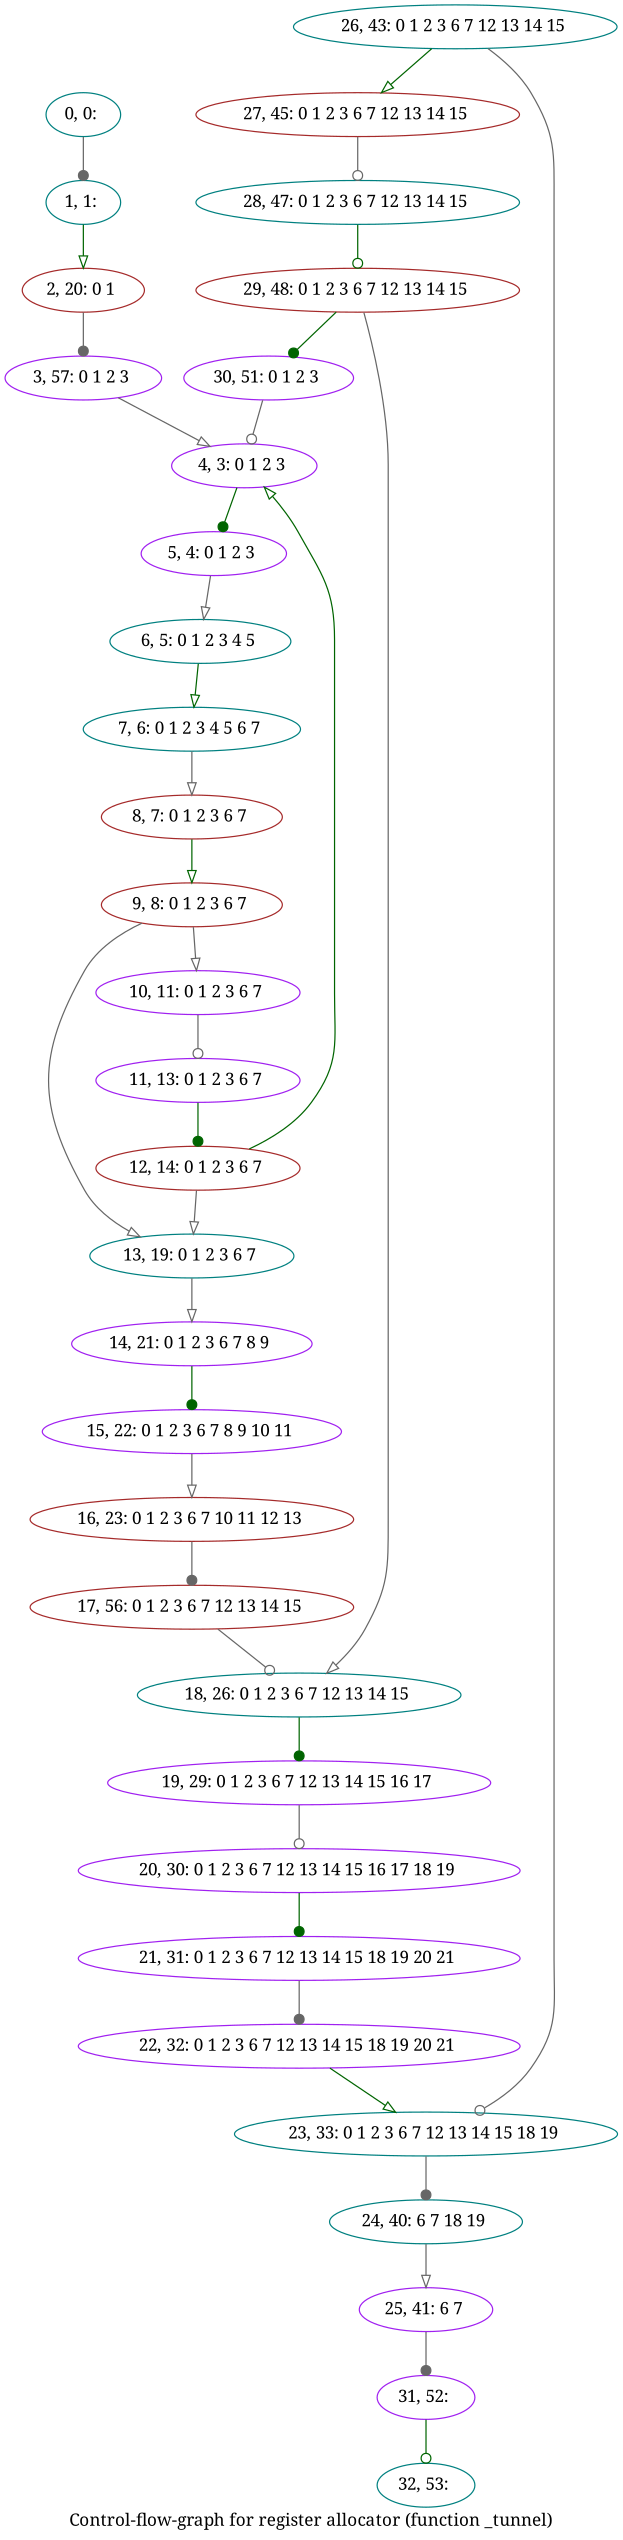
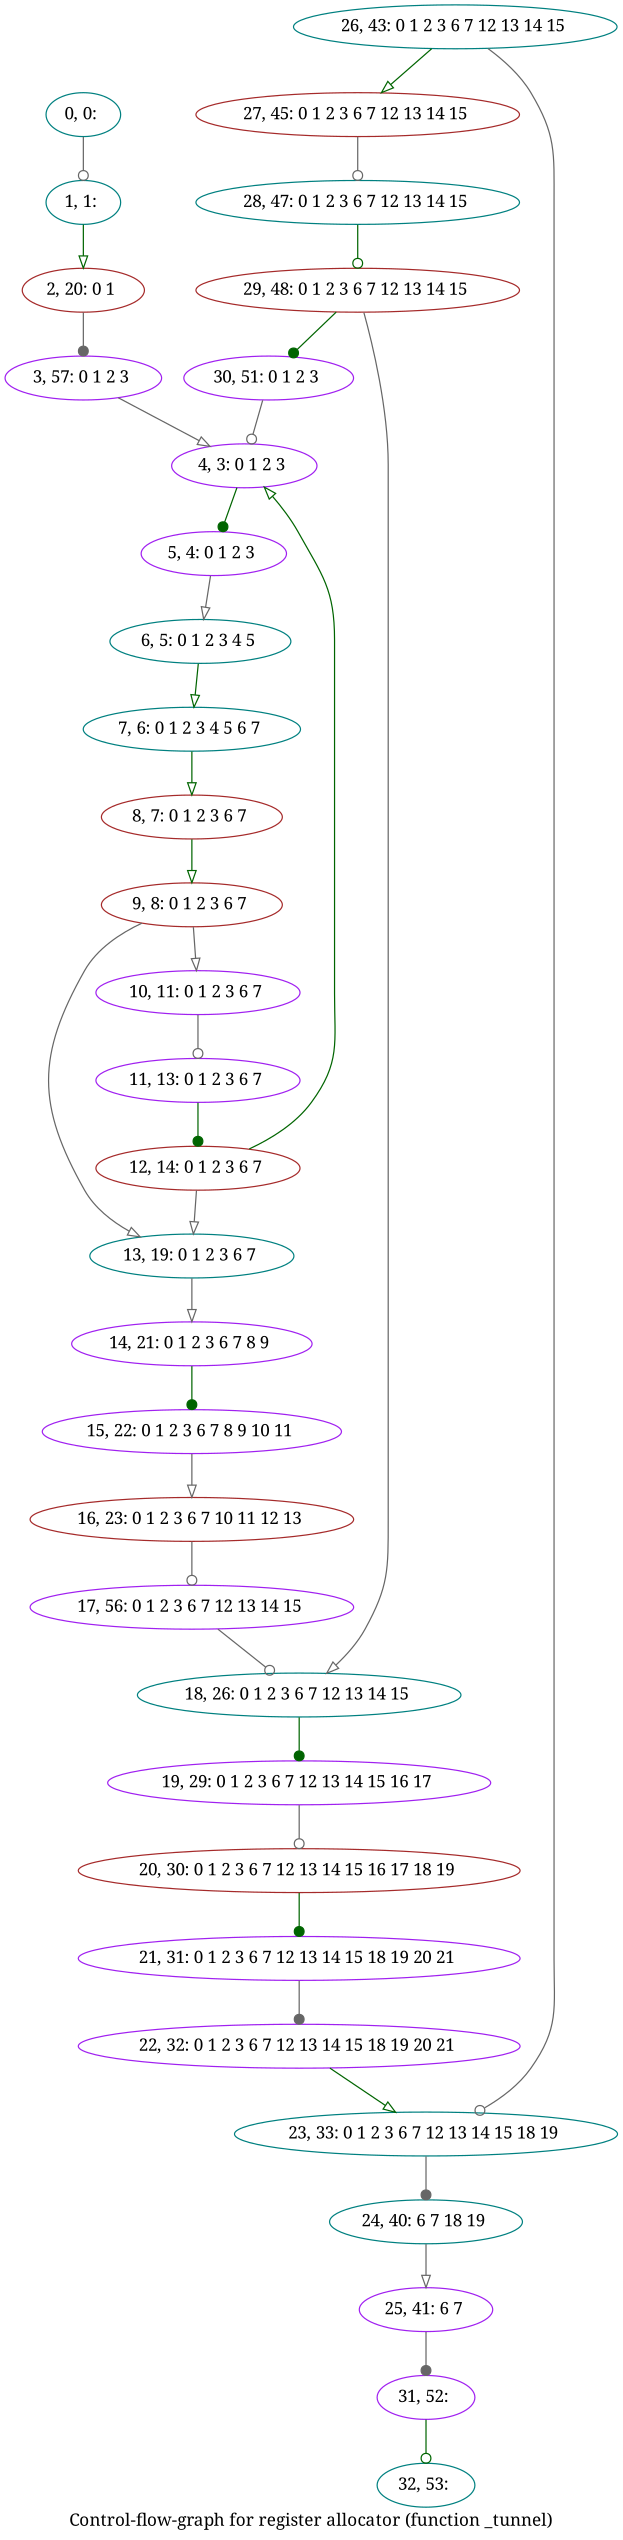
  digraph {
    fontname="Noto Serif"
    label="Control-flow-graph for register allocator (function _tunnel)"
    node [color=purple fontname="Noto Serif"]
    edge [arrowhead=onormal color=gray40 fontname="Noto Serif"]
    n1 [color=teal label="0, 0: "]
    n2 [color=teal label="1, 1: "]
    n3 [color=brown label="2, 20: 0 1 "]
    n4 [label="3, 57: 0 1 2 3 "]
    n5 [label="4, 3: 0 1 2 3 "]
    n6 [label="5, 4: 0 1 2 3 "]
    n7 [color=teal label="6, 5: 0 1 2 3 4 5 "]
    n8 [color=teal label="7, 6: 0 1 2 3 4 5 6 7 "]
    n9 [color=brown label="8, 7: 0 1 2 3 6 7 "]
    n10 [color=brown label="9, 8: 0 1 2 3 6 7 "]
    n11 [label="10, 11: 0 1 2 3 6 7 "]
    n12 [color=teal label="13, 19: 0 1 2 3 6 7 "]
    n13 [label="11, 13: 0 1 2 3 6 7 "]
    n14 [label="14, 21: 0 1 2 3 6 7 8 9 "]
    n15 [color=brown label="12, 14: 0 1 2 3 6 7 "]
    n16 [label="15, 22: 0 1 2 3 6 7 8 9 10 11 "]
    n17 [color=brown label="16, 23: 0 1 2 3 6 7 10 11 12 13 "]
-   n18 [color=brown label="17, 56: 0 1 2 3 6 7 12 13 14 15 "]
+   n18 [label="17, 56: 0 1 2 3 6 7 12 13 14 15 "]
    n19 [color=teal label="18, 26: 0 1 2 3 6 7 12 13 14 15 "]
    n20 [label="19, 29: 0 1 2 3 6 7 12 13 14 15 16 17 "]
-   n21 [label="20, 30: 0 1 2 3 6 7 12 13 14 15 16 17 18 19 "]
+   n21 [color=brown label="20, 30: 0 1 2 3 6 7 12 13 14 15 16 17 18 19 "]
    n22 [label="21, 31: 0 1 2 3 6 7 12 13 14 15 18 19 20 21 "]
    n23 [label="22, 32: 0 1 2 3 6 7 12 13 14 15 18 19 20 21 "]
    n24 [color=teal label="23, 33: 0 1 2 3 6 7 12 13 14 15 18 19 "]
    n25 [color=teal label="24, 40: 6 7 18 19 "]
    n26 [label="25, 41: 6 7 "]
    n27 [color=teal label="26, 43: 0 1 2 3 6 7 12 13 14 15 "]
    n28 [color=brown label="27, 45: 0 1 2 3 6 7 12 13 14 15 "]
    n29 [label="31, 52: "]
    n30 [color=teal label="32, 53: "]
    n31 [color=teal label="28, 47: 0 1 2 3 6 7 12 13 14 15 "]
    n32 [color=brown label="29, 48: 0 1 2 3 6 7 12 13 14 15 "]
    n33 [label="30, 51: 0 1 2 3 "]
-   n1 -> n2 [arrowhead=dot]
+   n1 -> n2 [arrowhead=odot]
    n2 -> n3 [color=darkgreen]
    n3 -> n4 [arrowhead=dot]
    n4 -> n5
    n5 -> n6 [arrowhead=dot color=darkgreen]
    n6 -> n7
    n7 -> n8 [color=darkgreen]
-   n8 -> n9
+   n8 -> n9 [color=darkgreen]
    n9 -> n10 [color=darkgreen]
    n10 -> n11
    n10 -> n12
    n11 -> n13 [arrowhead=odot]
    n12 -> n14
    n13 -> n15 [arrowhead=dot color=darkgreen]
    n14 -> n16 [arrowhead=dot color=darkgreen]
    n15 -> n5 [color=darkgreen]
    n15 -> n12
    n16 -> n17
-   n17 -> n18 [arrowhead=dot]
+   n17 -> n18 [arrowhead=odot]
    n18 -> n19 [arrowhead=odot]
    n19 -> n20 [arrowhead=dot color=darkgreen]
    n20 -> n21 [arrowhead=odot]
    n21 -> n22 [arrowhead=dot color=darkgreen]
    n22 -> n23 [arrowhead=dot]
    n23 -> n24 [color=darkgreen]
    n24 -> n25 [arrowhead=dot]
    n25 -> n26
    n26 -> n29 [arrowhead=dot]
    n27 -> n24 [arrowhead=odot]
    n27 -> n28 [color=darkgreen]
    n28 -> n31 [arrowhead=odot]
    n29 -> n30 [arrowhead=odot color=darkgreen]
    n31 -> n32 [arrowhead=odot color=darkgreen]
    n32 -> n19
    n32 -> n33 [arrowhead=dot color=darkgreen]
    n33 -> n5 [arrowhead=odot]
  }
